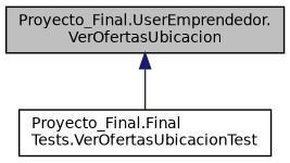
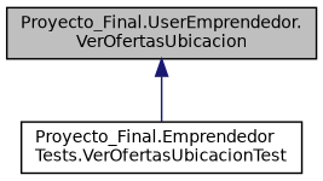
  digraph {
    rankdir=TB
    node [color=black fontname=Helvetica fontsize=10 shape=record style=filled]
    n1 [fillcolor=grey75 fontcolor=black height=0.2 label="Proyecto_Final.UserEmprendedor.\lVerOfertasUbicacion" width=0.4]
-   n2 [fillcolor=white height=0.2 label="Proyecto_Final.Final\lTests.VerOfertasUbicacionTest" width=0.4]
+   n2 [fillcolor=white height=0.2 label="Proyecto_Final.Emprendedor\lTests.VerOfertasUbicacionTest" width=0.4]
    n1 -> n2 [color=midnightblue dir=back fontname=Helvetica fontsize=10 labelfontname=Helvetica labelfontsize=10 style=solid]
  }
